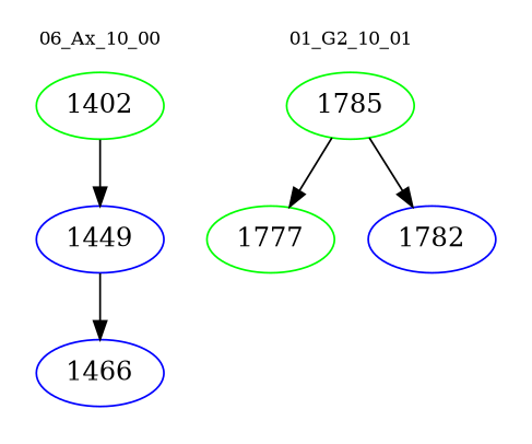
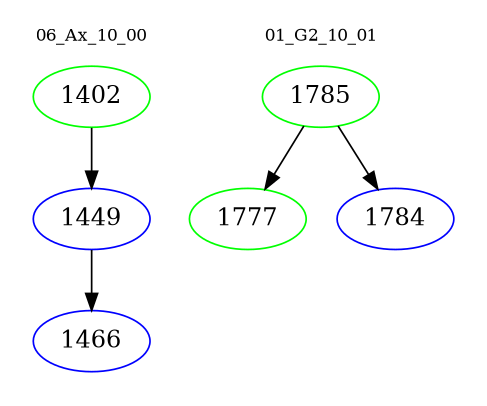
  digraph {
    node [color=blue]
    edge [color=black]
    n1 [label=1449]
    n2 [color=green label=1402]
    n3 [label=1466]
    n4 [color=green label=1785]
    n5 [color=green label=1777]
-   n6 [label=1782]
+   n6 [label=1784]
    subgraph cluster_1 {
      color=white
      fontsize=10
      label="06_Ax_10_00"
      n1
      n2
      n3
    }
    subgraph cluster_2 {
      color=white
      fontsize=10
      label="01_G2_10_01"
      n4
      n5
      n6
    }
    n1 -> n3
    n2 -> n1
    n4 -> n5
    n4 -> n6
  }
